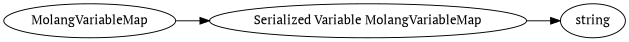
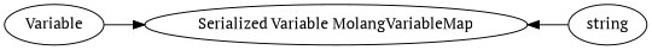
  digraph {
    fontname="PT Serif"
    rankdir=LR
    node [fontname="PT Serif"]
    edge [fontname="PT Serif"]
    n1 [label=string]
-   n2 [label=MolangVariableMap]
+   n2 [label=Variable]
    n3 [label="Serialized Variable MolangVariableMap"]
    subgraph sub_1 {
      rank=max
      n1
    }
    n2 -> n3
-   n3 -> n1
+   n1 -> n3
  }
